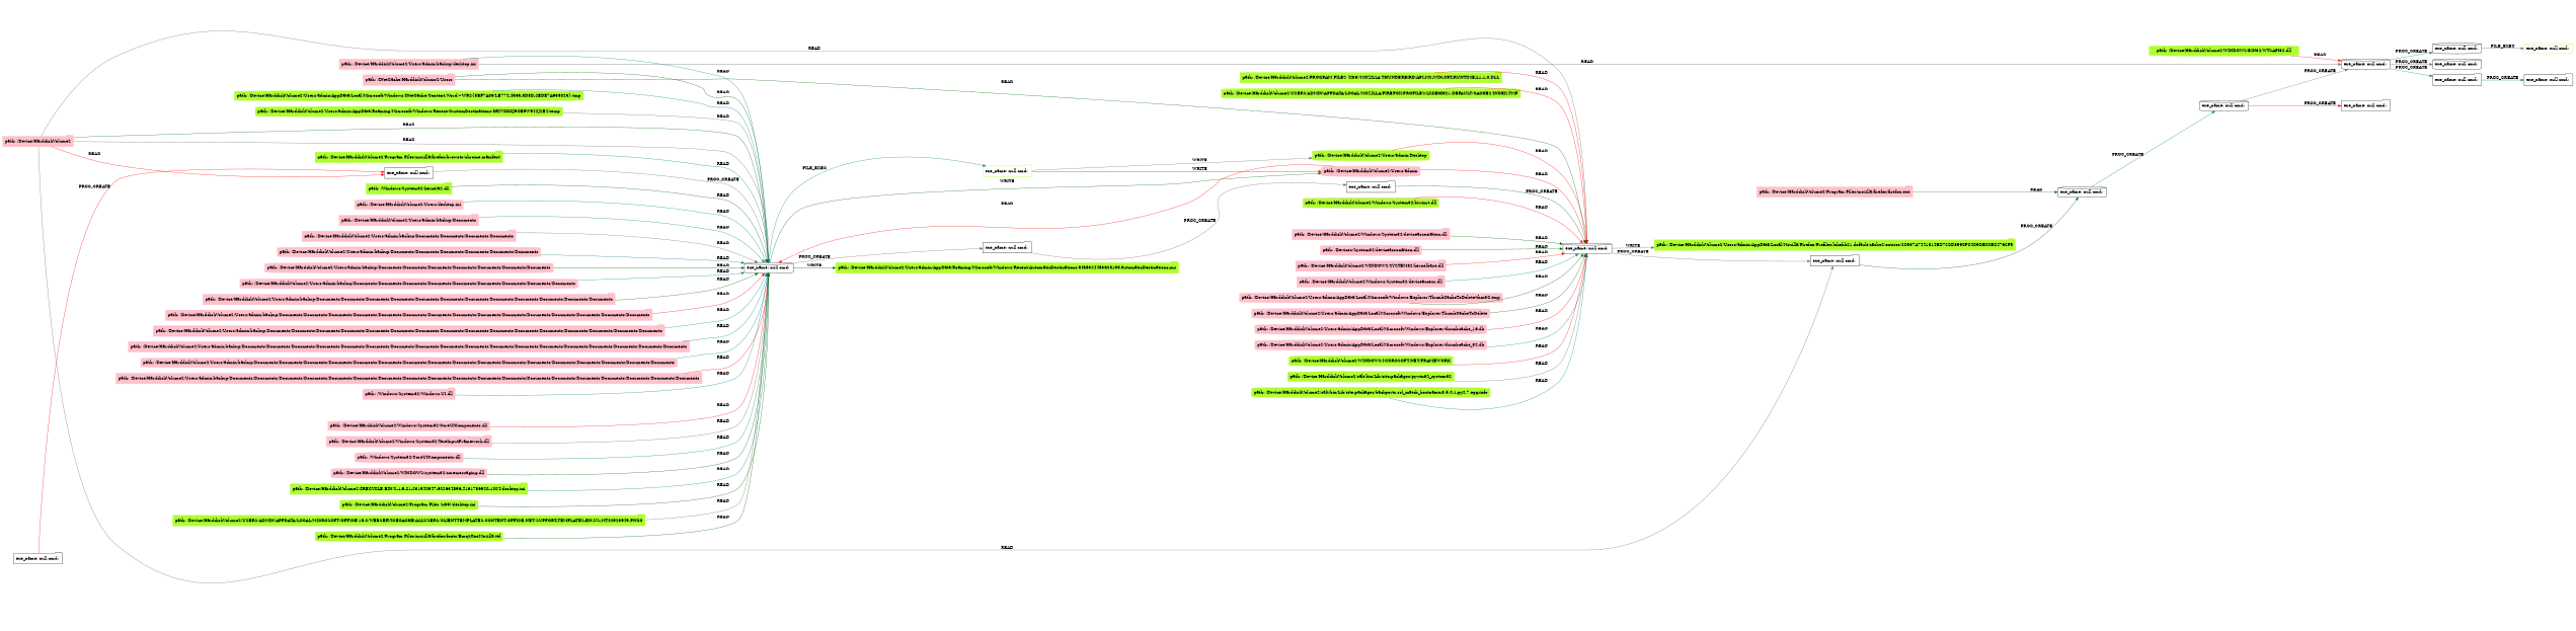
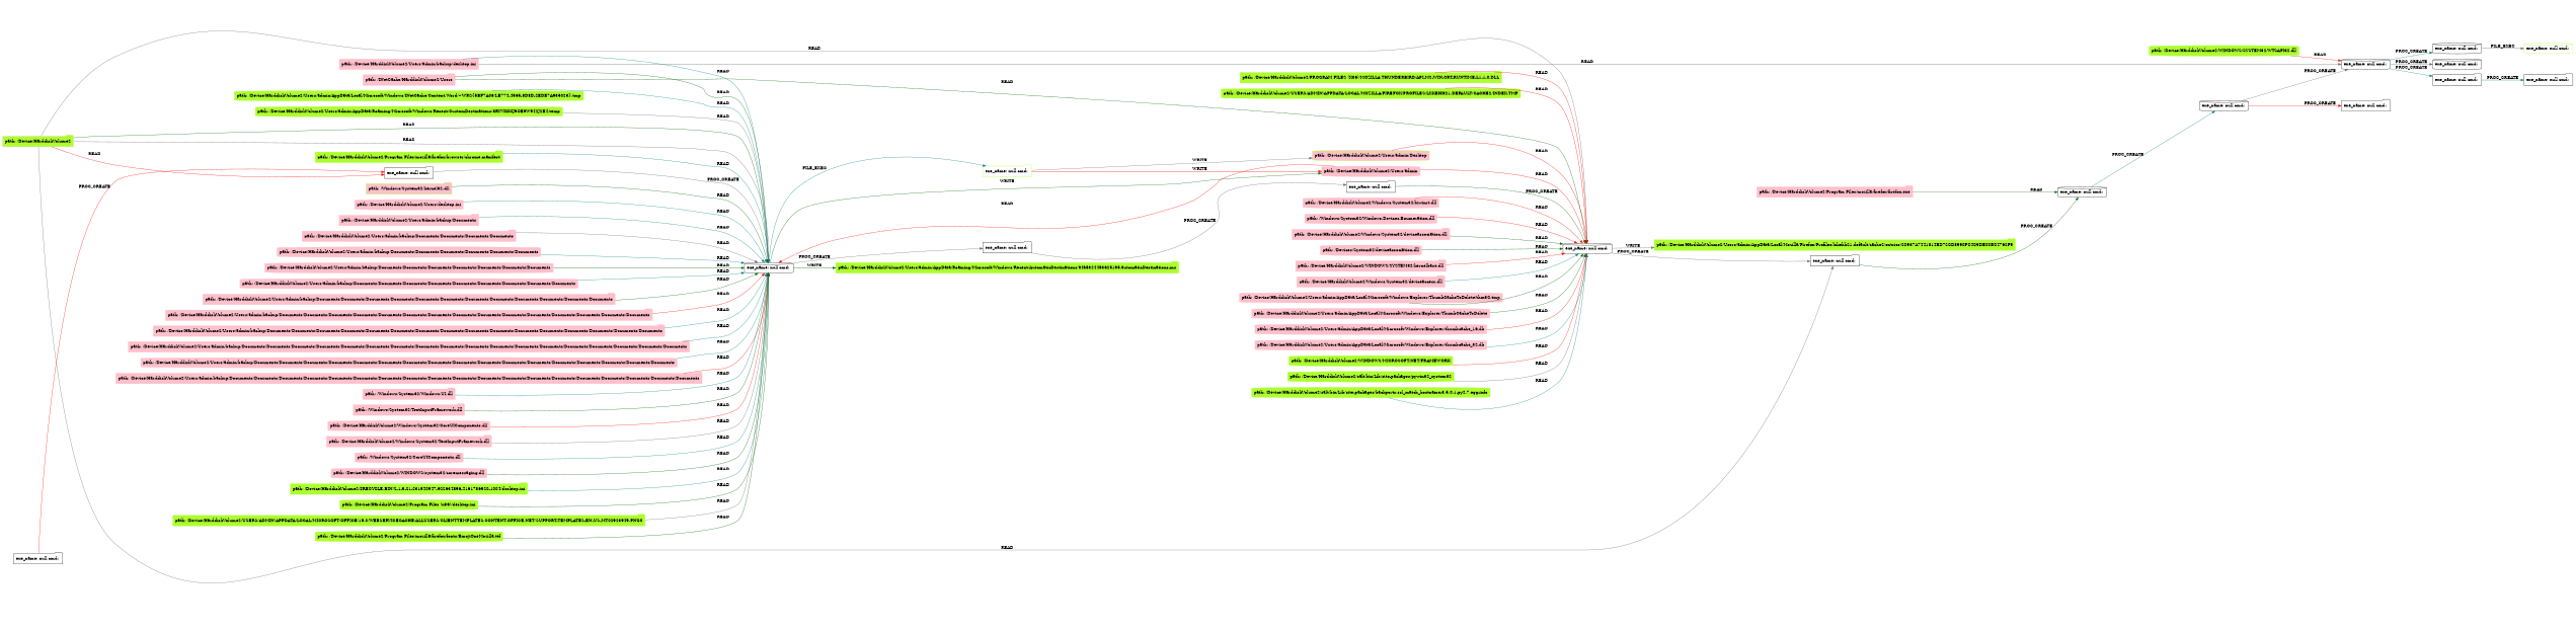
  digraph {
    rankdir=LR
    node [color=pink shape=cylinder style=filled]
    edge [color=teal]
    n1 [color=black label="exe_name: null cmd: " style=solid]
    n2 [color=greenyellow label="exe_name: null cmd: " shape=folder style=solid]
    n3 [label="path: /Device/HarddiskVolume2/Users/admin"]
    n4 [color=black label="exe_name: null cmd: " shape=folder style=solid]
    n5 [color=greenyellow label="path: /Device/HarddiskVolume2/Users/admin/AppData/Roaming/Microsoft/Windows/Recent/AutomaticDestinations/a4a5324453625195.automaticDestinations-ms" shape=folder]
-   n6 [color=greenyellow label="path: /Device/HarddiskVolume2/Users/admin/Desktop"]
+   n6 [color=greenyellow label="path: /Device/HarddiskVolume2/Users/admin/Desktop" fillcolor=pink]
    n7 [color=black label="exe_name: null cmd: " style=solid]
    n8 [color=black label="exe_name: null cmd: " shape=folder style=solid]
    n9 [color=black label="exe_name: null cmd: " style=solid]
    n10 [color=greenyellow label="exe_name: null cmd: " style=solid]
    n11 [color=black label="exe_name: null cmd: " shape=folder style=solid]
    n12 [color=black label="exe_name: null cmd: " shape=folder style=solid]
-   n13 [label="path: /Device/HarddiskVolume2" shape=folder]
+   n13 [label="path: /Device/HarddiskVolume2" shape=folder fillcolor=greenyellow]
    n14 [color=black label="exe_name: null cmd: " shape=folder style=solid]
    n15 [color=greenyellow label="path: /Device/HarddiskVolume2/Users/admin/AppData/Local/Mozilla/Firefox/Profiles/lxkehh21.default/cache2/entries/2C537A7441814BD72CD8990FC4C9DE00EC4762F9" shape=folder]
    n16 [color=black label="exe_name: null cmd: " style=solid]
    n17 [label="path: /Device/HarddiskVolume2/Users/desktop.ini"]
    n18 [label="path: /INetCache/HarddiskVolume2/Users" shape=folder]
    n19 [label="path: /Device/HarddiskVolume2/Users/admin/backup/desktop.ini" shape=folder]
    n20 [color=black label="exe_name: null cmd: " style=solid]
    n21 [color=black label="exe_name: null cmd: " style=solid]
    n22 [color=black label="exe_name: null cmd: " shape=folder style=solid]
    n23 [color=black label="exe_name: null cmd: " shape=folder style=solid]
    n24 [label="path: /Device/HarddiskVolume2/Users/admin/backup/Documents" shape=folder]
    n25 [label="path: /Device/HarddiskVolume2/Users/admin/backup/Documents/Documents/Documents/Documents" shape=folder]
    n26 [label="path: /Device/HarddiskVolume2/Users/admin/backup/Documents/Documents/Documents/Documents/Documents/Documents"]
    n27 [label="path: /Device/HarddiskVolume2/Users/admin/backup/Documents/Documents/Documents/Documents/Documents/Documents/Documents"]
    n28 [label="path: /Device/HarddiskVolume2/Users/admin/backup/Documents/Documents/Documents/Documents/Documents/Documents/Documents/Documents/Documents"]
    n29 [label="path: /Device/HarddiskVolume2/Users/admin/backup/Documents/Documents/Documents/Documents/Documents/Documents/Documents/Documents/Documents/Documents/Documents/Documents" shape=folder]
    n30 [label="path: /Device/HarddiskVolume2/Users/admin/backup/Documents/Documents/Documents/Documents/Documents/Documents/Documents/Documents/Documents/Documents/Documents/Documents/Documents/Documents/Documents" shape=folder]
    n31 [label="path: /Device/HarddiskVolume2/Users/admin/backup/Documents/Documents/Documents/Documents/Documents/Documents/Documents/Documents/Documents/Documents/Documents/Documents/Documents/Documents/Documents/Documents" shape=folder]
    n32 [label="path: /Device/HarddiskVolume2/Users/admin/backup/Documents/Documents/Documents/Documents/Documents/Documents/Documents/Documents/Documents/Documents/Documents/Documents/Documents/Documents/Documents/Documents/Documents/Documents" shape=folder]
    n33 [label="path: /Device/HarddiskVolume2/Users/admin/backup/Documents/Documents/Documents/Documents/Documents/Documents/Documents/Documents/Documents/Documents/Documents/Documents/Documents/Documents/Documents/Documents/Documents"]
    n34 [label="path: /Device/HarddiskVolume2/Users/admin/backup/Documents/Documents/Documents/Documents/Documents/Documents/Documents/Documents/Documents/Documents/Documents/Documents/Documents/Documents/Documents/Documents/Documents/Documents/Documents" shape=folder]
    n35 [label="path: /Windows/System32/Windows.UI.dll" shape=folder]
+   n36 [label="path: /Windows/System32/TextInputFramework.dll" shape=folder]
    n37 [label="path: /Device/HarddiskVolume2/Windows/System32/CoreUIComponents.dll"]
    n38 [label="path: /Device/HarddiskVolume2/Windows/System32/TextInputFramework.dll" shape=folder]
    n39 [label="path: /Windows/System32/CoreUIComponents.dll"]
    n40 [label="path: /Device/HarddiskVolume2/WINDOWS/system32/coremessaging.dll"]
-   n41 [label="path: /Device/HarddiskVolume2/Windows/System32/biwinrt.dll" fillcolor=greenyellow]
+   n41 [label="path: /Device/HarddiskVolume2/Windows/System32/biwinrt.dll"]
+   n42 [label="path: /Windows/System32/Windows.Devices.Enumeration.dll"]
    n43 [label="path: /Device/HarddiskVolume2/Windows/System32/deviceassociation.dll" shape=folder]
    n44 [label="path: /Devices/System32/deviceassociation.dll"]
    n45 [label="path: /Device/HarddiskVolume2/WINDOWS/SYSTEM32/kernelbase.dll" shape=folder]
    n46 [color=greenyellow label="path: /Device/HarddiskVolume2/$RECYCLE.BIN/S-1-5-21-231540947-922634896-4161786520-1004/desktop.ini" shape=folder]
    n47 [label="path: /Device/HarddiskVolume2/Windows/System32/deviceaccess.dll" shape=folder]
    n48 [color=greenyellow label="path: /Device/HarddiskVolume2/Program Files (x86)/desktop.ini"]
    n49 [color=greenyellow label="path: /Device/HarddiskVolume2/USERS/ADMIN/APPDATA/LOCAL/MICROSOFT/OFFICE/15.0/WEBSERVICECACHE/ALLUSERS/CLIENTTEMPLATES.CONTENT.OFFICE.NET/SUPPORT-TEMPLATES-EN-US-MT02923949.PNG0" shape=folder]
    n50 [label="path: /Device/HarddiskVolume2/Users/admin/AppData/Local/Microsoft/Windows/Explorer/ThumbCacheToDelete/thm3C.tmp"]
    n51 [label="path: /Device/HarddiskVolume2/Users/admin/AppData/Local/Microsoft/Windows/Explorer/ThumbCacheToDelete"]
    n52 [label="path: /Device/HarddiskVolume2/Users/admin/AppData/Local/Microsoft/Windows/Explorer/thumbcache_16.db"]
    n53 [label="path: /Device/HarddiskVolume2/Users/admin/AppData/Local/Microsoft/Windows/Explorer/thumbcache_32.db"]
    n54 [color=black label="exe_name: null cmd: " style=solid]
    n55 [color=black label="exe_name: null cmd: " shape=folder style=solid]
    n56 [label="path: /Device/HarddiskVolume2/Program Files/mozilla/firefox/firefox.exe" shape=folder]
    n57 [color=greenyellow label="path: /Device/HarddiskVolume2/Program Files/mozilla/firefox/fonts/EmojiOneMozilla.ttf"]
    n58 [color=greenyellow label="path: /Device/HarddiskVolume2/Users/admin/AppData/Local/Microsoft/Windows/INetCache/Content.Word/~WRS{5BF7A064-E774-4565-8D8D-2EDE7A935023}.tmp"]
    n59 [color=greenyellow label="path: /Device/HarddiskVolume2/Users/admin/AppData/Roaming/Microsoft/Windows/Recent/CustomDestinations/8RYVKOKJ9OE9W942J2E4.temp"]
    n60 [color=greenyellow label="path: /Device/HarddiskVolume2/WINDOWS/MICROSOFT.NET/FRAMEWORK"]
-   n61 [color=greenyellow label="path: /Device/HarddiskVolume2/WINDOWS/BIN32/WTSAPI32.dll"]
+   n61 [color=greenyellow label="path: /Device/HarddiskVolume2/WINDOWS/SYSTEM32/WTSAPI32.dll"]
    n62 [color=greenyellow label="path: /Device/HarddiskVolume2/Program Files/mozilla/firefox/browser/chrome.manifest" shape=folder]
-   n63 [color=greenyellow label="path: /Windows/System32/kernel32.dll" shape=folder]
+   n63 [color=greenyellow label="path: /Windows/System32/kernel32.dll" shape=folder fillcolor=pink]
    n64 [color=greenyellow label="path: /Device/HarddiskVolume2/salt/bin/Lib/site-packages/pywin32_system32"]
    n65 [color=greenyellow label="path: /Device/HarddiskVolume2/salt/bin/Lib/site-packages/backports.ssl_match_hostname-3.5.0.1-py2.7.egg-info"]
    n66 [color=greenyellow label="path: /Device/HarddiskVolume2/PROGRAM FILES (X86)/MOZILLA THUNDERBIRD/API-MS-WIN-CRT-RUNTIME-L1-1-0.DLL" shape=folder]
    n67 [color=greenyellow label="path: /Device/HarddiskVolume2/USERS/ADMIN/APPDATA/LOCAL/MOZILLA/FIREFOX/PROFILES/LXKEHH21.DEFAULT/CACHE2/INDEX.TMP"]
    n1 -> n2 [label=FILE_EXEC]
    n1 -> n3 [color=darkgreen label=WRITE]
    n1 -> n4 [color=gray40 label=PROC_CREATE]
    n1 -> n5 [color=darkgreen label=WRITE]
    n2 -> n3 [color=red label=WRITE]
    n2 -> n6 [color=gray40 label=WRITE]
    n3 -> n1 [color=red label=READ]
    n3 -> n7 [color=red label=READ]
    n4 -> n8 [color=gray40 label=PROC_CREATE]
    n6 -> n7 [color=red label=READ]
    n7 -> n14 [color=gray40 label=PROC_CREATE]
    n7 -> n15 [color=gray40 label=WRITE]
    n8 -> n7 [color=darkgreen label=PROC_CREATE]
    n9 -> n10 [color=gray40 label=FILE_EXEC]
    n11 -> n12 [color=red label=PROC_CREATE]
    n12 -> n1 [color=gray40 label=PROC_CREATE]
    n13 -> n1 [color=darkgreen label=READ]
    n13 -> n1 [color=gray40 label=READ]
    n13 -> n7 [color=gray40 label=READ]
    n13 -> n12 [color=red label=READ]
    n13 -> n14 [color=gray40 label=READ]
    n14 -> n16 [color=darkgreen label=PROC_CREATE]
    n16 -> n54 [label=PROC_CREATE]
    n17 -> n1 [label=READ]
    n18 -> n1 [color=darkgreen label=READ]
    n18 -> n7 [color=darkgreen label=READ]
    n19 -> n1 [label=READ]
    n19 -> n20 [color=gray40 label=READ]
    n20 -> n9 [label=PROC_CREATE]
    n20 -> n21 [color=gray40 label=PROC_CREATE]
    n20 -> n22 [label=PROC_CREATE]
    n22 -> n23 [label=PROC_CREATE]
    n24 -> n1 [label=READ]
    n25 -> n1 [color=gray40 label=READ]
    n26 -> n1 [label=READ]
    n27 -> n1 [color=darkgreen label=READ]
    n28 -> n1 [label=READ]
    n29 -> n1 [color=darkgreen label=READ]
    n30 -> n1 [color=red label=READ]
    n31 -> n1 [label=READ]
    n32 -> n1 [label=READ]
    n33 -> n1 [label=READ]
    n34 -> n1 [color=red label=READ]
    n35 -> n1 [label=READ]
+   n36 -> n1 [color=darkgreen label=READ]
    n37 -> n1 [color=red label=READ]
    n38 -> n1 [color=gray40 label=READ]
    n39 -> n1 [label=READ]
    n40 -> n1 [color=darkgreen label=READ]
    n41 -> n7 [color=red label=READ]
+   n42 -> n7 [color=red label=READ]
    n43 -> n7 [color=darkgreen label=READ]
    n44 -> n7 [color=darkgreen label=READ]
    n45 -> n7 [color=red label=READ]
    n46 -> n1 [label=READ]
    n47 -> n7 [label=READ]
    n48 -> n1 [color=darkgreen label=READ]
    n49 -> n1 [color=gray40 label=READ]
    n50 -> n7 [color=darkgreen label=READ]
    n51 -> n7 [color=darkgreen label=READ]
    n52 -> n7 [color=red label=READ]
    n53 -> n7 [label=READ]
    n54 -> n20 [color=gray40 label=PROC_CREATE]
    n54 -> n55 [color=red label=PROC_CREATE]
    n56 -> n16 [color=darkgreen label=READ]
    n57 -> n1 [color=darkgreen label=READ]
    n58 -> n1 [label=READ]
    n59 -> n1 [color=gray40 label=READ]
    n60 -> n7 [color=red label=READ]
    n61 -> n20 [color=red label=READ]
    n62 -> n1 [label=READ]
    n63 -> n1 [color=darkgreen label=READ]
    n64 -> n7 [color=gray40 label=READ]
    n65 -> n7 [label=READ]
    n66 -> n7 [color=red label=READ]
    n67 -> n7 [color=red label=READ]
  }
